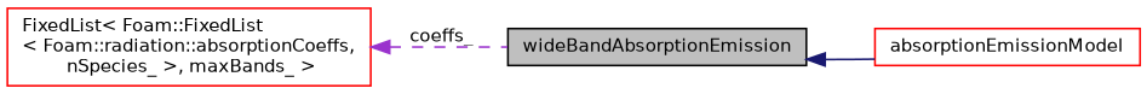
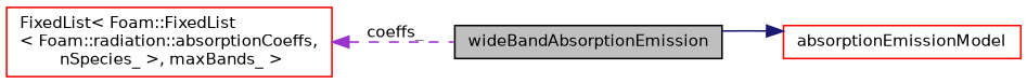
  digraph {
    rankdir=LR
    node [color=red fontname=Helvetica fontsize=10 shape=record]
    edge [dir=back fontname=Helvetica fontsize=10 labelfontname=Helvetica labelfontsize=10]
    n1 [color=black fillcolor=grey75 fontcolor=black height=0.2 label=wideBandAbsorptionEmission style=filled width=0.4]
    n2 [height=0.2 label=absorptionEmissionModel width=0.4]
    n3 [height=0.2 label="FixedList\< Foam::FixedList\l\< Foam::radiation::absorptionCoeffs,\l nSpecies_ \>, maxBands_ \>" width=0.4]
-   n1 -> n2 [color=midnightblue style=solid]
+   n2 -> n1 [color=midnightblue style=solid]
    n3 -> n1 [color=darkorchid3 label=" coeffs_" style=dashed]
  }
